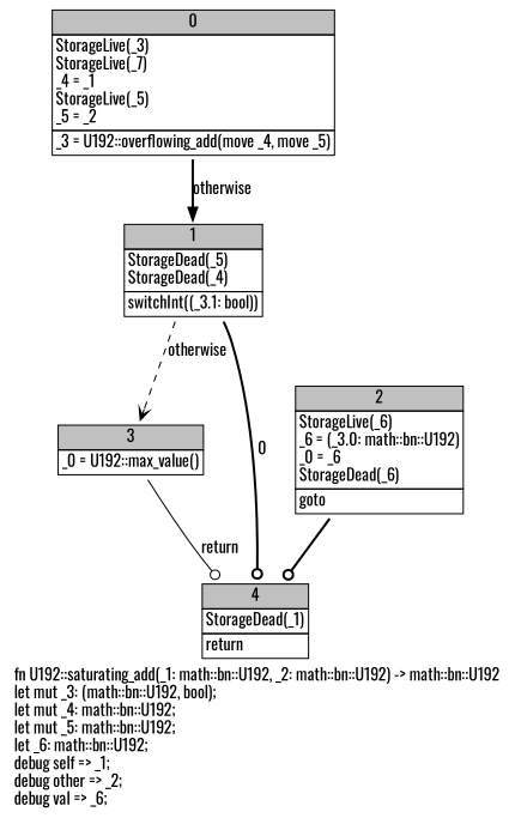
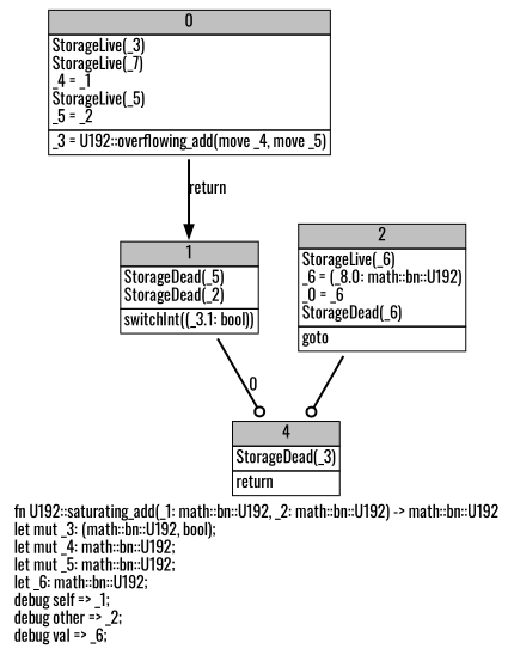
  digraph {
    fontname=Oswald
    label=<fn U192::saturating_add(_1: math::bn::U192, _2: math::bn::U192) -&gt; math::bn::U192<br align="left"/>let mut _3: (math::bn::U192, bool);<br align="left"/>let mut _4: math::bn::U192;<br align="left"/>let mut _5: math::bn::U192;<br align="left"/>let _6: math::bn::U192;<br align="left"/>debug self =&gt; _1;<br align="left"/>debug other =&gt; _2;<br align="left"/>debug val =&gt; _6;<br align="left"/>>
    node [fontname=Oswald shape=none]
    edge [arrowhead=odot fontname=Oswald style=bold]
    n1 [label=<<table border="0" cellborder="1" cellspacing="0"><tr><td bgcolor="gray" align="center" colspan="1">0</td></tr><tr><td align="left" balign="left">StorageLive(_3)<br/>StorageLive(_7)<br/>_4 = _1<br/>StorageLive(_5)<br/>_5 = _2<br/></td></tr><tr><td align="left">_3 = U192::overflowing_add(move _4, move _5)</td></tr></table>>]
-   n2 [label=<<table border="0" cellborder="1" cellspacing="0"><tr><td bgcolor="gray" align="center" colspan="1">1</td></tr><tr><td align="left" balign="left">StorageDead(_5)<br/>StorageDead(_4)<br/></td></tr><tr><td align="left">switchInt((_3.1: bool))</td></tr></table>>]
-   n3 [label=<<table border="0" cellborder="1" cellspacing="0"><tr><td bgcolor="gray" align="center" colspan="1">3</td></tr><tr><td align="left">_0 = U192::max_value()</td></tr></table>>]
-   n4 [label=<<table border="0" cellborder="1" cellspacing="0"><tr><td bgcolor="gray" align="center" colspan="1">4</td></tr><tr><td align="left" balign="left">StorageDead(_1)<br/></td></tr><tr><td align="left">return</td></tr></table>>]
-   n5 [label=<<table border="0" cellborder="1" cellspacing="0"><tr><td bgcolor="gray" align="center" colspan="1">2</td></tr><tr><td align="left" balign="left">StorageLive(_6)<br/>_6 = (_3.0: math::bn::U192)<br/>_0 = _6<br/>StorageDead(_6)<br/></td></tr><tr><td align="left">goto</td></tr></table>>]
-   n1 -> n2 [arrowhead=normal label=otherwise]
-   n2 -> n3 [arrowhead=vee label=otherwise style=dashed]
+   n2 [label=<<table border="0" cellborder="1" cellspacing="0"><tr><td bgcolor="gray" align="center" colspan="1">1</td></tr><tr><td align="left" balign="left">StorageDead(_5)<br/>StorageDead(_2)<br/></td></tr><tr><td align="left">switchInt((_3.1: bool))</td></tr></table>>]
+   n4 [label=<<table border="0" cellborder="1" cellspacing="0"><tr><td bgcolor="gray" align="center" colspan="1">4</td></tr><tr><td align="left" balign="left">StorageDead(_3)<br/></td></tr><tr><td align="left">return</td></tr></table>>]
+   n5 [label=<<table border="0" cellborder="1" cellspacing="0"><tr><td bgcolor="gray" align="center" colspan="1">2</td></tr><tr><td align="left" balign="left">StorageLive(_6)<br/>_6 = (_8.0: math::bn::U192)<br/>_0 = _6<br/>StorageDead(_6)<br/></td></tr><tr><td align="left">goto</td></tr></table>>]
+   n1 -> n2 [arrowhead=normal label=return]
    n2 -> n4 [label=0]
-   n3 -> n4 [label=return style=solid]
    n5 -> n4
  }
